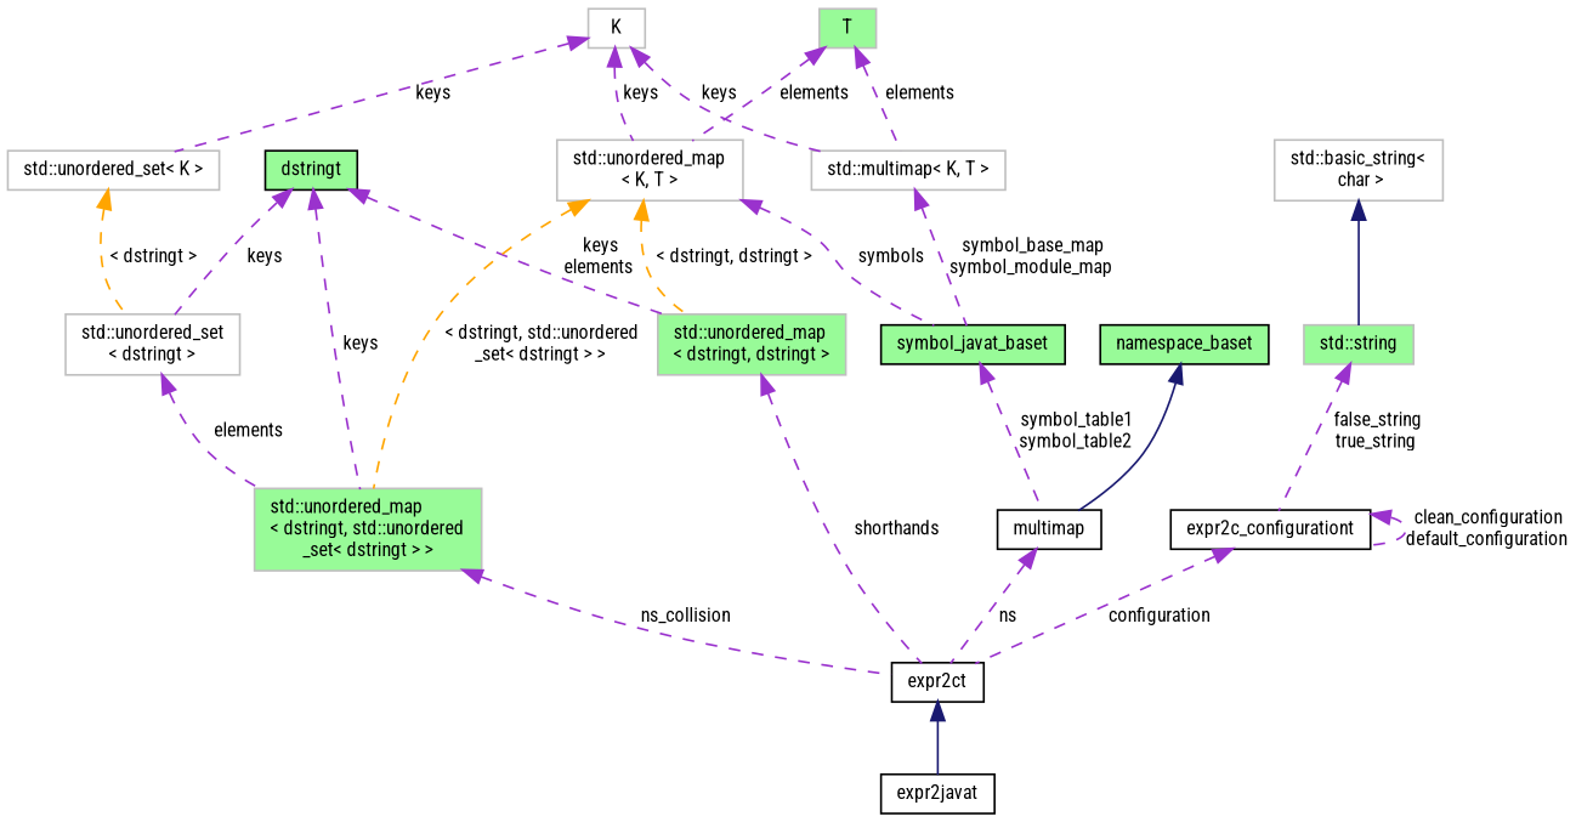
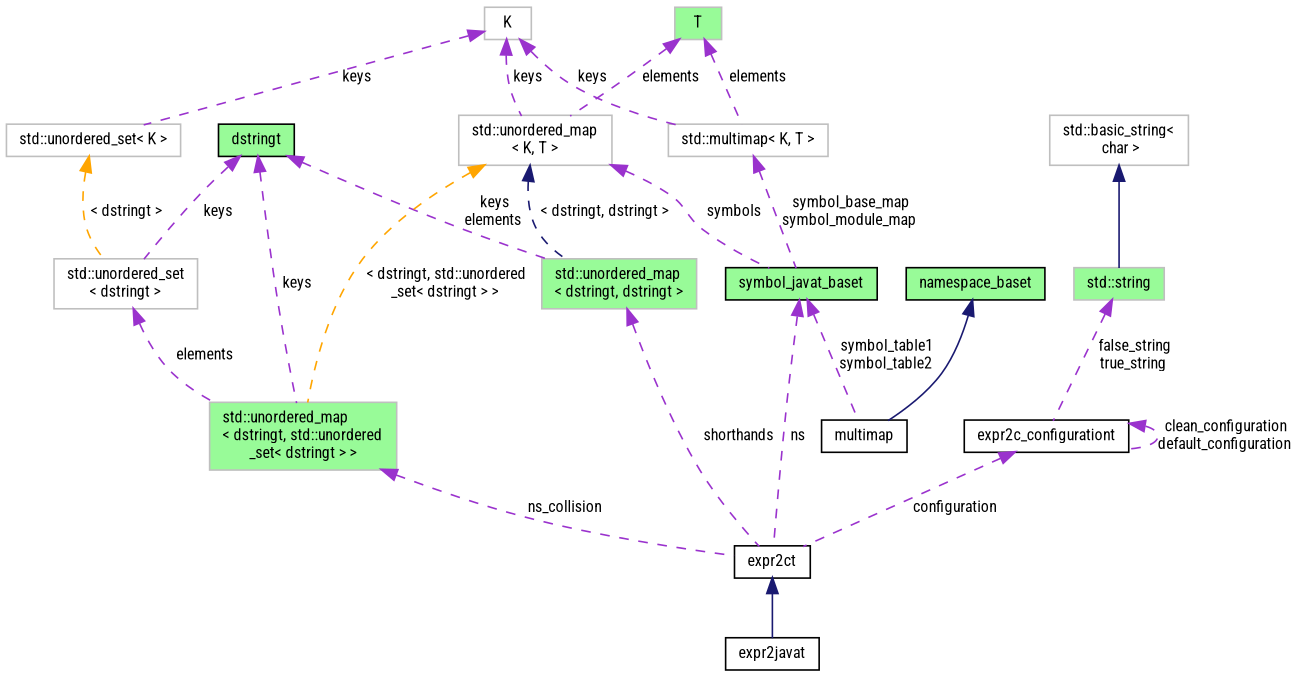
  digraph {
    fontname="Roboto Condensed"
    rankdir=TB
    node [color=grey75 fillcolor=white fontname="Roboto Condensed" fontsize=10 shape=record style=filled]
    edge [color=darkorchid3 dir=back fontname="Roboto Condensed" fontsize=10 labelfontname=Helvetica labelfontsize=10 style=dashed]
    n1 [color=black fontcolor=black height=0.2 label=expr2javat width=0.4]
    n2 [color=black height=0.2 label=expr2ct width=0.4]
    n3 [fillcolor=palegreen height=0.2 label="std::unordered_map\l\< dstringt, std::unordered\l_set\< dstringt \> \>" width=0.4]
    n4 [height=0.2 label="std::unordered_set\l\< dstringt \>" width=0.4]
    n5 [color=black fillcolor=palegreen height=0.2 label=dstringt width=0.4]
    n6 [fillcolor=palegreen height=0.2 label="std::unordered_map\l\< dstringt, dstringt \>" width=0.4]
    n7 [height=0.2 label="std::unordered_set\< K \>" width=0.4]
    n8 [height=0.2 label=K width=0.4]
    n9 [height=0.2 label="std::unordered_map\l\< K, T \>" width=0.4]
    n10 [height=0.2 label="std::multimap\< K, T \>" width=0.4]
    n11 [color=black fillcolor=palegreen height=0.2 label=symbol_javat_baset width=0.4]
    n12 [color=black height=0.2 label=multimap width=0.4]
    n13 [fillcolor=palegreen height=0.2 label=T width=0.4]
    n14 [color=black fillcolor=palegreen height=0.2 label=namespace_baset width=0.4]
    n15 [color=black height=0.2 label=expr2c_configurationt width=0.4]
    n16 [fillcolor=palegreen height=0.2 label="std::string" width=0.4]
    n17 [height=0.2 label="std::basic_string\<\l char \>" width=0.4]
    n2 -> n1 [color=midnightblue style=solid]
    n3 -> n2 [label=" ns_collision"]
    n4 -> n3 [label=" elements"]
    n5 -> n3 [label=" keys"]
    n5 -> n4 [label=" keys"]
    n5 -> n6 [label=" keys\nelements"]
    n6 -> n2 [label=" shorthands"]
    n7 -> n4 [color=orange label=" \< dstringt \>"]
    n8 -> n7 [label=" keys"]
    n8 -> n9 [label=" keys"]
    n8 -> n10 [label=" keys"]
    n9 -> n3 [color=orange label=" \< dstringt, std::unordered\l_set\< dstringt \> \>"]
-   n9 -> n6 [color=orange label=" \< dstringt, dstringt \>"]
+   n9 -> n6 [color=midnightblue label=" \< dstringt, dstringt \>"]
    n9 -> n11 [label=" symbols"]
    n10 -> n11 [label=" symbol_base_map\nsymbol_module_map"]
    n11 -> n12 [label=" symbol_table1\nsymbol_table2"]
-   n12 -> n2 [label=" ns"]
+   n11 -> n2 [label=" ns"]
    n13 -> n9 [label=" elements"]
    n13 -> n10 [label=" elements"]
    n14 -> n12 [color=midnightblue style=solid]
    n15 -> n2 [label=" configuration"]
    n15 -> n15 [label=" clean_configuration\ndefault_configuration"]
    n16 -> n15 [label=" false_string\ntrue_string"]
    n17 -> n16 [color=midnightblue style=solid]
  }
